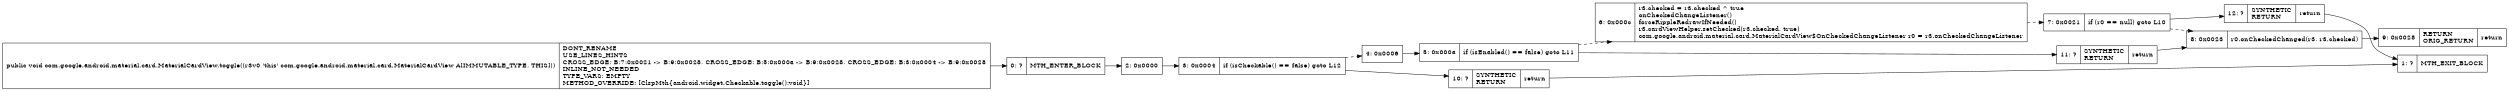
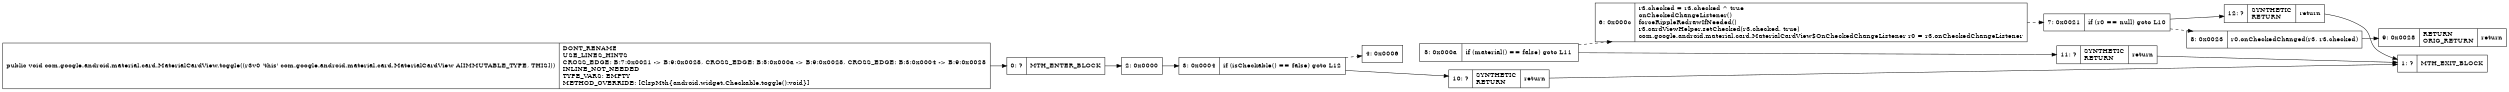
  digraph {
    rankdir=LR
    node [shape=record]
    n1 [label="{0\:\ ?|MTH_ENTER_BLOCK\l}"]
    n2 [label="{2\:\ 0x0000}"]
    n3 [label="{3\:\ 0x0004|if (isCheckable() == false) goto L12\l}"]
    n4 [label="{4\:\ 0x0006}"]
    n5 [label="{10\:\ ?|SYNTHETIC\lRETURN\l|return\l}"]
-   n6 [label="{5\:\ 0x000a|if (isEnabled() == false) goto L11\l}"]
+   n6 [label="{5\:\ 0x000a|if (material() == false) goto L11\l}"]
    n7 [label="{1\:\ ?|MTH_EXIT_BLOCK\l}"]
    n8 [label="{6\:\ 0x000c|r3.checked = r3.checked ^ true\lonCheckedChangeListener()\lforceRippleRedrawIfNeeded()\lr3.cardViewHelper.setChecked(r3.checked, true)\lcom.google.android.material.card.MaterialCardView$OnCheckedChangeListener r0 = r3.onCheckedChangeListener\l}"]
    n9 [label="{11\:\ ?|SYNTHETIC\lRETURN\l|return\l}"]
    n10 [label="{7\:\ 0x0021|if (r0 == null) goto L10\l}"]
    n11 [label="{8\:\ 0x0023|r0.onCheckedChanged(r3, r3.checked)\l}"]
    n12 [label="{12\:\ ?|SYNTHETIC\lRETURN\l|return\l}"]
    n13 [label="{9\:\ 0x0028|RETURN\lORIG_RETURN\l|return\l}"]
    n14 [label="{public void com.google.android.material.card.MaterialCardView.toggle((r3v0 'this' com.google.android.material.card.MaterialCardView A[IMMUTABLE_TYPE, THIS]))  | DONT_RENAME\lUSE_LINES_HINTS\lCROSS_EDGE: B:7:0x0021 \-\> B:9:0x0028, CROSS_EDGE: B:5:0x000a \-\> B:9:0x0028, CROSS_EDGE: B:3:0x0004 \-\> B:9:0x0028\lINLINE_NOT_NEEDED\lTYPE_VARS: EMPTY\lMETHOD_OVERRIDE: [ClspMth\{android.widget.Checkable.toggle():void\}]\l}"]
    n1 -> n2
    n2 -> n3
    n3 -> n4 [style=dashed]
    n3 -> n5
-   n4 -> n6
    n5 -> n7
    n6 -> n8 [style=dashed]
    n6 -> n9
    n8 -> n10 [style=dashed]
-   n9 -> n11
+   n9 -> n7
    n10 -> n11 [style=dashed]
    n10 -> n12
    n11 -> n13
    n12 -> n7
    n14 -> n1
  }
